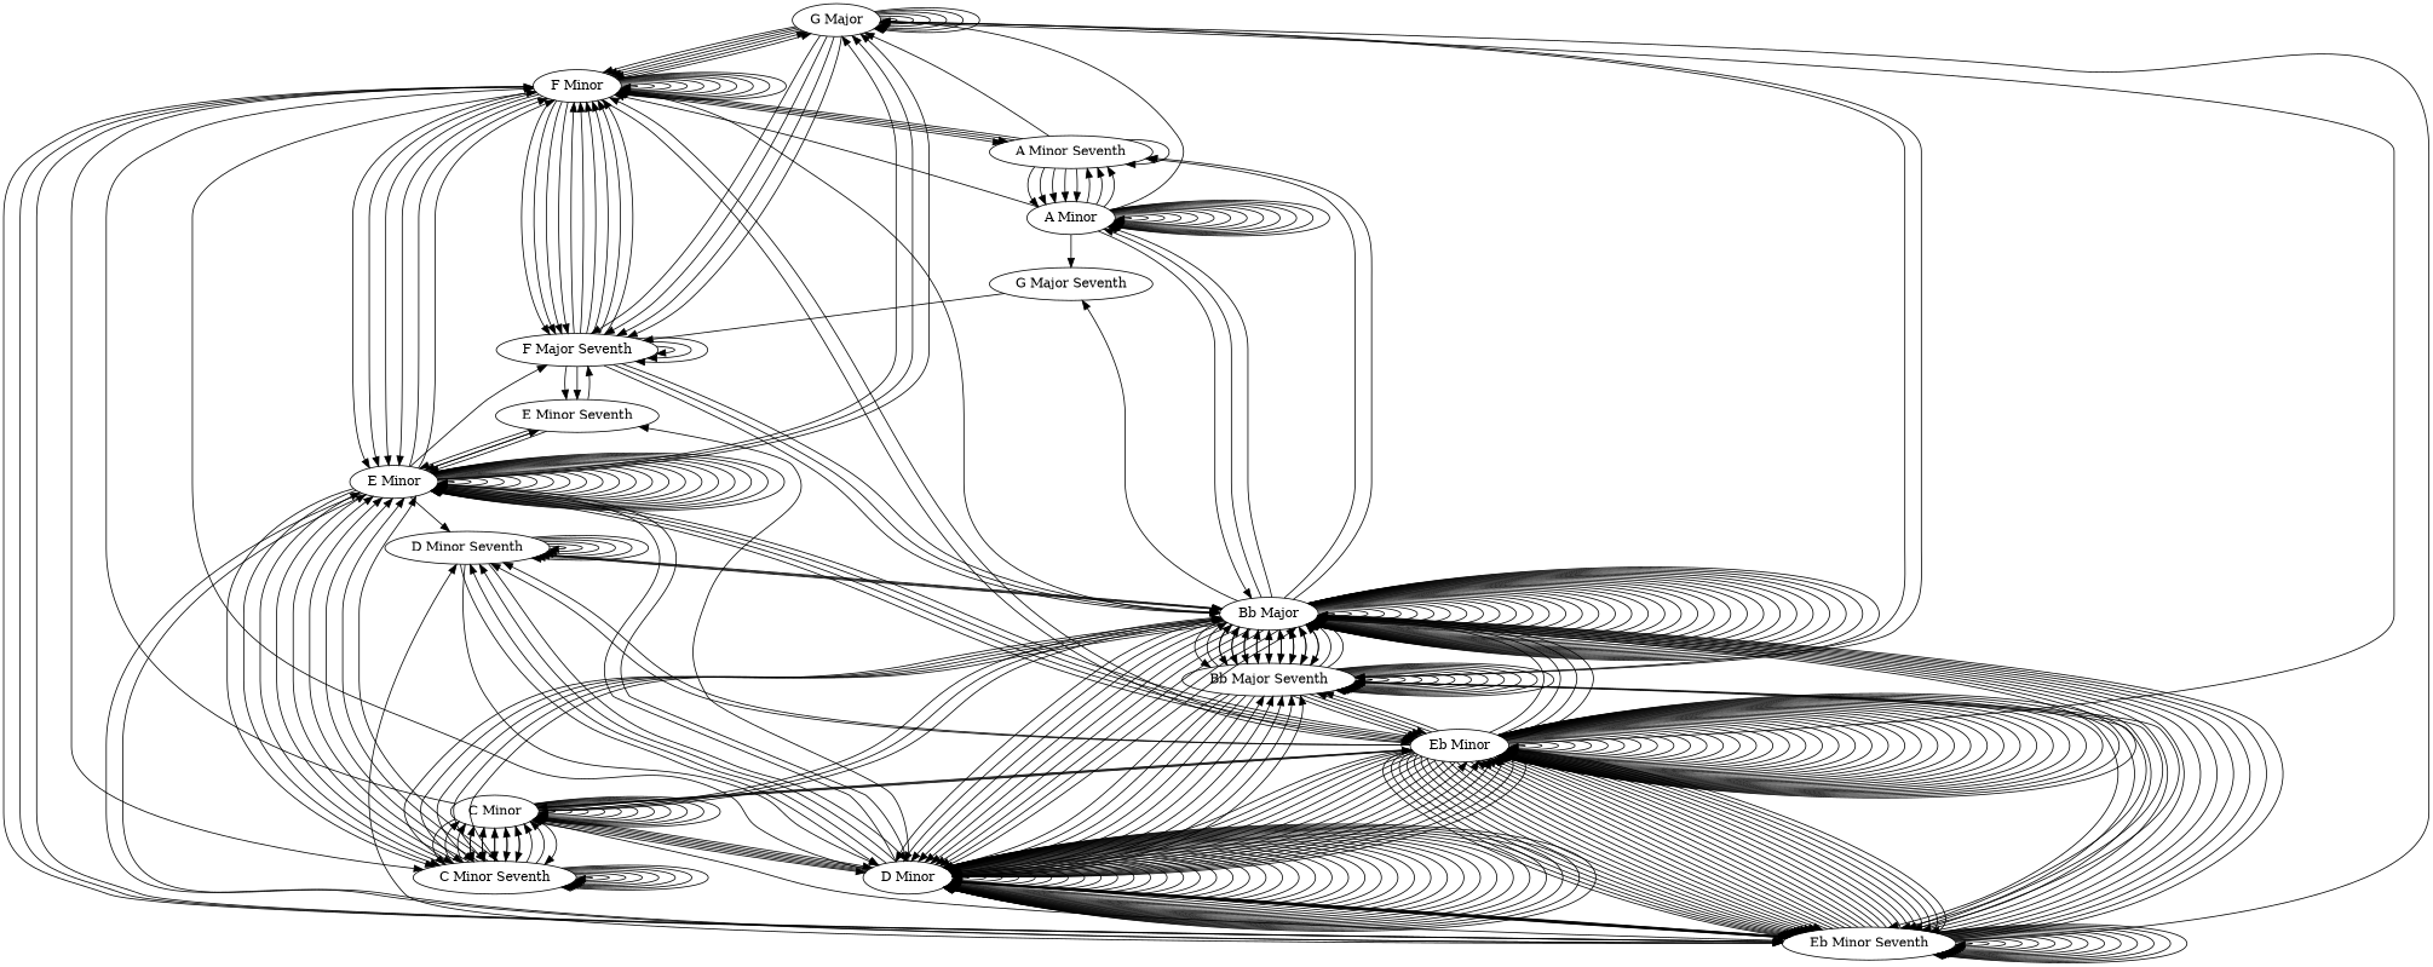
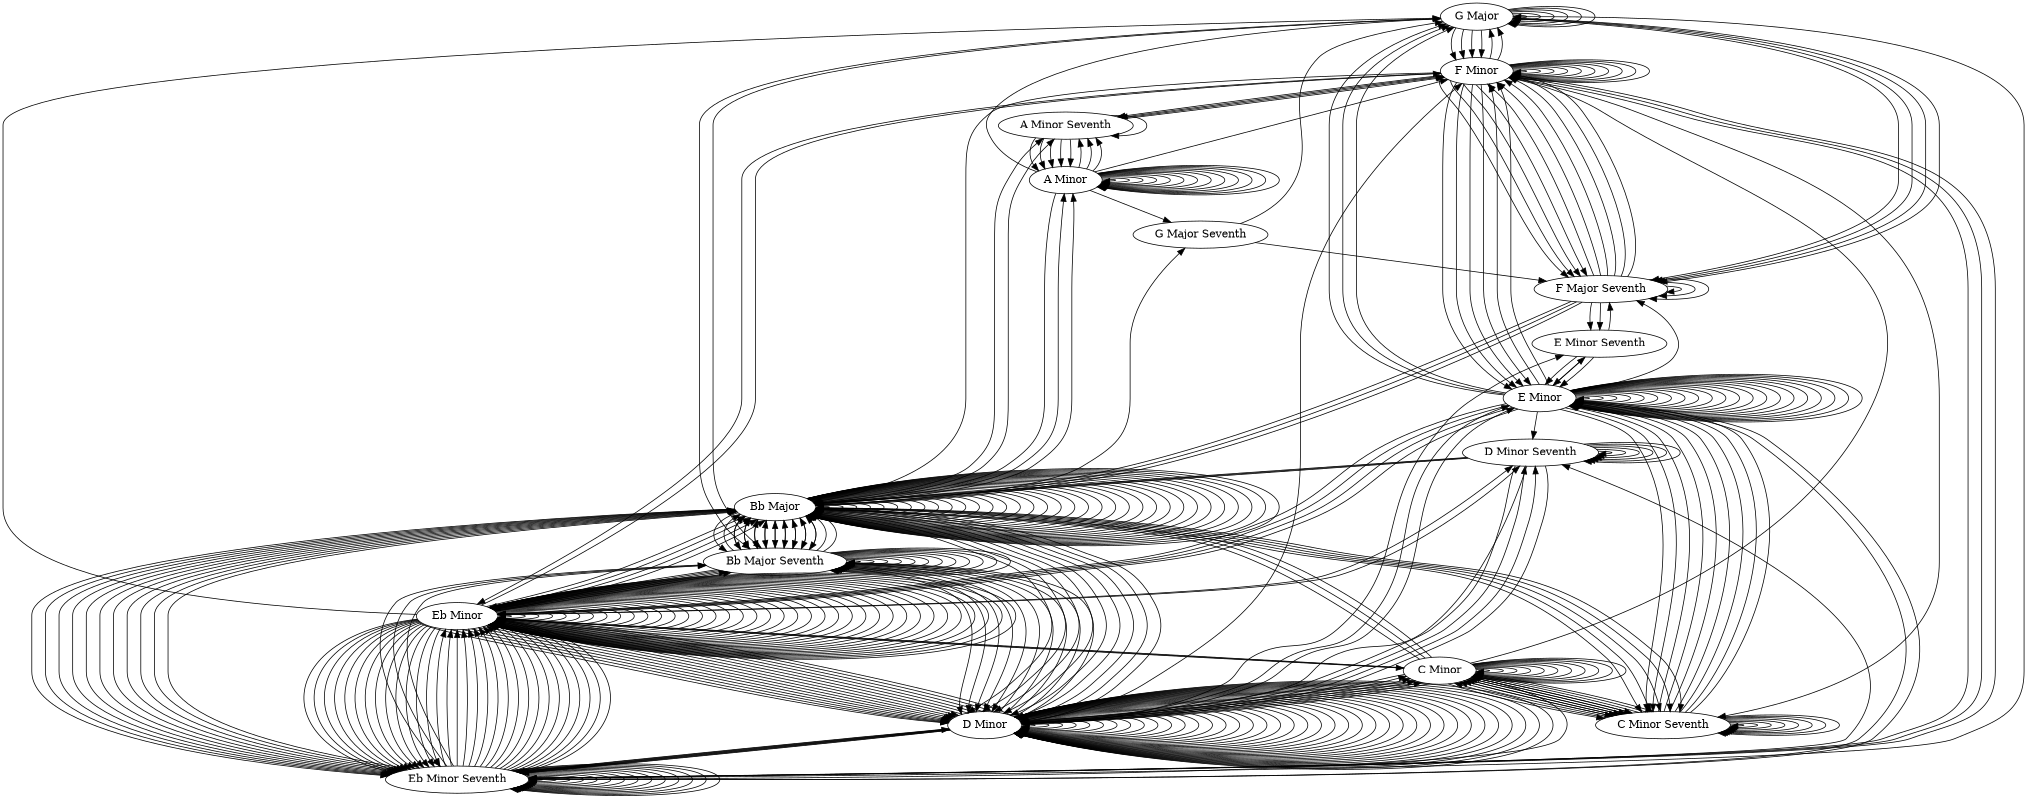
  digraph {
    "G Major"
    "F Minor"
    n3 [label="F Major Seventh"]
    "Bb Major Seventh"
    "E Minor"
    "Eb Minor"
    "Bb Major"
    "Eb Minor Seventh"
    "C Minor Seventh"
    "A Minor Seventh"
    "E Minor Seventh"
    "D Minor"
    "D Minor Seventh"
    "C Minor"
    "A Minor"
    "G Major Seventh"
    "G Major" -> "G Major"
    "G Major" -> "G Major"
    "G Major" -> "G Major"
    "G Major" -> "G Major"
    "G Major" -> "G Major"
    "G Major" -> "G Major"
    "G Major" -> "F Minor"
    "G Major" -> "F Minor"
    "G Major" -> "F Minor"
    "G Major" -> "F Minor"
    "G Major" -> n3
    "G Major" -> n3
    "G Major" -> n3
    "G Major" -> n3
    "G Major" -> "Bb Major Seventh"
    "G Major" -> "Bb Major Seventh"
    "F Minor" -> "G Major"
    "F Minor" -> "G Major"
    "F Minor" -> "F Minor"
    "F Minor" -> "F Minor"
    "F Minor" -> "F Minor"
    "F Minor" -> "F Minor"
    "F Minor" -> "F Minor"
    "F Minor" -> "F Minor"
    "F Minor" -> "F Minor"
    "F Minor" -> "F Minor"
    "F Minor" -> "F Minor"
    "F Minor" -> "F Minor"
    "F Minor" -> n3
    "F Minor" -> n3
    "F Minor" -> n3
    "F Minor" -> n3
    "F Minor" -> "E Minor"
    "F Minor" -> "E Minor"
    "F Minor" -> "E Minor"
    "F Minor" -> "E Minor"
    "F Minor" -> "Eb Minor"
    "F Minor" -> "Bb Major"
    "F Minor" -> "Eb Minor Seventh"
    "F Minor" -> "Eb Minor Seventh"
    "F Minor" -> "C Minor Seventh"
    "F Minor" -> "A Minor Seventh"
    "F Minor" -> "A Minor Seventh"
    n3 -> "F Minor"
    n3 -> "F Minor"
    n3 -> "F Minor"
    n3 -> "F Minor"
    n3 -> "F Minor"
    n3 -> "F Minor"
    n3 -> n3
    n3 -> n3
    n3 -> n3
    n3 -> "Bb Major"
    n3 -> "Bb Major"
    n3 -> "Bb Major"
    n3 -> "E Minor Seventh"
    n3 -> "E Minor Seventh"
    "Bb Major Seventh" -> "Bb Major Seventh"
    "Bb Major Seventh" -> "Bb Major Seventh"
    "Bb Major Seventh" -> "Bb Major Seventh"
    "Bb Major Seventh" -> "Bb Major Seventh"
    "Bb Major Seventh" -> "Bb Major Seventh"
    "Bb Major Seventh" -> "Bb Major Seventh"
    "Bb Major Seventh" -> "Bb Major Seventh"
    "Bb Major Seventh" -> "Bb Major Seventh"
    "Bb Major Seventh" -> "Bb Major Seventh"
    "Bb Major Seventh" -> "Bb Major Seventh"
    "Bb Major Seventh" -> "Bb Major Seventh"
    "Bb Major Seventh" -> "Bb Major Seventh"
    "Bb Major Seventh" -> "Eb Minor"
    "Bb Major Seventh" -> "Eb Minor"
    "Bb Major Seventh" -> "Eb Minor"
    "Bb Major Seventh" -> "Bb Major"
    "Bb Major Seventh" -> "Bb Major"
    "Bb Major Seventh" -> "Bb Major"
    "Bb Major Seventh" -> "Bb Major"
    "Bb Major Seventh" -> "Bb Major"
    "Bb Major Seventh" -> "Bb Major"
    "Bb Major Seventh" -> "Bb Major"
    "Bb Major Seventh" -> "Bb Major"
    "Bb Major Seventh" -> "Bb Major"
    "Bb Major Seventh" -> "Bb Major"
    "Bb Major Seventh" -> "Bb Major"
    "Bb Major Seventh" -> "Bb Major"
    "Bb Major Seventh" -> "Eb Minor Seventh"
    "Bb Major Seventh" -> "D Minor"
    "Bb Major Seventh" -> "D Minor"
    "Bb Major Seventh" -> "D Minor"
    "Bb Major Seventh" -> "D Minor"
    "Bb Major Seventh" -> "D Minor"
    "E Minor" -> "G Major"
    "E Minor" -> "G Major"
    "E Minor" -> "G Major"
    "E Minor" -> "F Minor"
    "E Minor" -> "F Minor"
    "E Minor" -> n3
    "E Minor" -> "E Minor"
    "E Minor" -> "E Minor"
    "E Minor" -> "E Minor"
    "E Minor" -> "E Minor"
    "E Minor" -> "E Minor"
    "E Minor" -> "E Minor"
    "E Minor" -> "E Minor"
    "E Minor" -> "E Minor"
    "E Minor" -> "E Minor"
    "E Minor" -> "E Minor"
    "E Minor" -> "E Minor"
    "E Minor" -> "E Minor"
    "E Minor" -> "E Minor"
    "E Minor" -> "E Minor"
    "E Minor" -> "E Minor"
    "E Minor" -> "E Minor"
    "E Minor" -> "E Minor"
    "E Minor" -> "E Minor"
    "E Minor" -> "E Minor"
    "E Minor" -> "E Minor"
    "E Minor" -> "E Minor"
    "E Minor" -> "Eb Minor"
    "E Minor" -> "Eb Minor"
    "E Minor" -> "Eb Minor"
    "E Minor" -> "Eb Minor"
    "E Minor" -> "Eb Minor Seventh"
    "E Minor" -> "Eb Minor Seventh"
    "E Minor" -> "C Minor Seventh"
    "E Minor" -> "C Minor Seventh"
    "E Minor" -> "E Minor Seventh"
    "E Minor" -> "D Minor Seventh"
    "Eb Minor" -> "G Major"
    "Eb Minor" -> "F Minor"
    "Eb Minor" -> "Bb Major Seventh"
    "Eb Minor" -> "Bb Major Seventh"
    "Eb Minor" -> "Eb Minor"
    "Eb Minor" -> "Eb Minor"
    "Eb Minor" -> "Eb Minor"
    "Eb Minor" -> "Eb Minor"
    "Eb Minor" -> "Eb Minor"
    "Eb Minor" -> "Eb Minor"
    "Eb Minor" -> "Eb Minor"
    "Eb Minor" -> "Eb Minor"
    "Eb Minor" -> "Eb Minor"
    "Eb Minor" -> "Eb Minor"
    "Eb Minor" -> "Eb Minor"
    "Eb Minor" -> "Eb Minor"
    "Eb Minor" -> "Eb Minor"
    "Eb Minor" -> "Eb Minor"
    "Eb Minor" -> "Eb Minor"
    "Eb Minor" -> "Eb Minor"
    "Eb Minor" -> "Eb Minor"
    "Eb Minor" -> "Eb Minor"
    "Eb Minor" -> "Eb Minor"
    "Eb Minor" -> "Eb Minor"
    "Eb Minor" -> "Eb Minor"
    "Eb Minor" -> "Eb Minor"
    "Eb Minor" -> "Eb Minor"
    "Eb Minor" -> "Eb Minor"
    "Eb Minor" -> "Eb Minor"
    "Eb Minor" -> "Eb Minor"
    "Eb Minor" -> "Eb Minor"
    "Eb Minor" -> "Eb Minor"
    "Eb Minor" -> "Eb Minor"
    "Eb Minor" -> "Eb Minor"
    "Eb Minor" -> "Eb Minor"
    "Eb Minor" -> "Eb Minor"
    "Eb Minor" -> "Eb Minor"
    "Eb Minor" -> "Eb Minor"
    "Eb Minor" -> "Eb Minor"
    "Eb Minor" -> "Eb Minor"
    "Eb Minor" -> "Eb Minor"
    "Eb Minor" -> "Eb Minor"
    "Eb Minor" -> "Bb Major"
    "Eb Minor" -> "Bb Major"
    "Eb Minor" -> "Bb Major"
    "Eb Minor" -> "Bb Major"
    "Eb Minor" -> "Eb Minor Seventh"
    "Eb Minor" -> "Eb Minor Seventh"
    "Eb Minor" -> "Eb Minor Seventh"
    "Eb Minor" -> "Eb Minor Seventh"
    "Eb Minor" -> "Eb Minor Seventh"
    "Eb Minor" -> "Eb Minor Seventh"
    "Eb Minor" -> "Eb Minor Seventh"
    "Eb Minor" -> "Eb Minor Seventh"
    "Eb Minor" -> "Eb Minor Seventh"
    "Eb Minor" -> "Eb Minor Seventh"
    "Eb Minor" -> "Eb Minor Seventh"
    "Eb Minor" -> "Eb Minor Seventh"
    "Eb Minor" -> "Eb Minor Seventh"
    "Eb Minor" -> "D Minor"
    "Eb Minor" -> "D Minor"
    "Eb Minor" -> "D Minor"
    "Eb Minor" -> "D Minor"
    "Eb Minor" -> "D Minor"
    "Eb Minor" -> "D Minor"
    "Eb Minor" -> "D Minor"
    "Eb Minor" -> "D Minor"
    "Eb Minor" -> "D Minor"
    "Eb Minor" -> "D Minor"
    "Eb Minor" -> "D Minor Seventh"
    "Eb Minor" -> "D Minor Seventh"
    "Eb Minor" -> "C Minor"
    "Bb Major" -> "Bb Major Seventh"
    "Bb Major" -> "Bb Major Seventh"
    "Bb Major" -> "Bb Major Seventh"
    "Bb Major" -> "Bb Major Seventh"
    "Bb Major" -> "Bb Major Seventh"
    "Bb Major" -> "Bb Major Seventh"
    "Bb Major" -> "Bb Major Seventh"
    "Bb Major" -> "Bb Major Seventh"
    "Bb Major" -> "Bb Major Seventh"
    "Bb Major" -> "Bb Major Seventh"
    "Bb Major" -> "Bb Major"
    "Bb Major" -> "Bb Major"
    "Bb Major" -> "Bb Major"
    "Bb Major" -> "Bb Major"
    "Bb Major" -> "Bb Major"
    "Bb Major" -> "Bb Major"
    "Bb Major" -> "Bb Major"
    "Bb Major" -> "Bb Major"
    "Bb Major" -> "Bb Major"
    "Bb Major" -> "Bb Major"
    "Bb Major" -> "Bb Major"
    "Bb Major" -> "Bb Major"
    "Bb Major" -> "Bb Major"
    "Bb Major" -> "Bb Major"
    "Bb Major" -> "Bb Major"
    "Bb Major" -> "Bb Major"
    "Bb Major" -> "Bb Major"
    "Bb Major" -> "Bb Major"
    "Bb Major" -> "Bb Major"
    "Bb Major" -> "Bb Major"
    "Bb Major" -> "Bb Major"
    "Bb Major" -> "Bb Major"
    "Bb Major" -> "Bb Major"
    "Bb Major" -> "Bb Major"
    "Bb Major" -> "Bb Major"
    "Bb Major" -> "Bb Major"
    "Bb Major" -> "Bb Major"
    "Bb Major" -> "Bb Major"
    "Bb Major" -> "Bb Major"
    "Bb Major" -> "Bb Major"
    "Bb Major" -> "Bb Major"
    "Bb Major" -> "Bb Major"
    "Bb Major" -> "Bb Major"
    "Bb Major" -> "Bb Major"
    "Bb Major" -> "Eb Minor Seventh"
    "Bb Major" -> "Eb Minor Seventh"
    "Bb Major" -> "Eb Minor Seventh"
    "Bb Major" -> "Eb Minor Seventh"
    "Bb Major" -> "Eb Minor Seventh"
    "Bb Major" -> "C Minor Seventh"
    "Bb Major" -> "C Minor Seventh"
    "Bb Major" -> "C Minor Seventh"
    "Bb Major" -> "C Minor Seventh"
    "Bb Major" -> "C Minor Seventh"
    "Bb Major" -> "A Minor Seventh"
    "Bb Major" -> "A Minor Seventh"
    "Bb Major" -> "D Minor"
    "Bb Major" -> "D Minor"
    "Bb Major" -> "D Minor"
    "Bb Major" -> "D Minor"
    "Bb Major" -> "D Minor"
    "Bb Major" -> "D Minor"
    "Bb Major" -> "D Minor"
    "Bb Major" -> "D Minor"
    "Bb Major" -> "A Minor"
    "Bb Major" -> "A Minor"
    "Bb Major" -> "G Major Seventh"
    "Eb Minor Seventh" -> "G Major"
    "Eb Minor Seventh" -> "F Minor"
    "Eb Minor Seventh" -> "Bb Major Seventh"
    "Eb Minor Seventh" -> "Bb Major Seventh"
    "Eb Minor Seventh" -> "Eb Minor"
    "Eb Minor Seventh" -> "Eb Minor"
    "Eb Minor Seventh" -> "Eb Minor"
    "Eb Minor Seventh" -> "Eb Minor"
    "Eb Minor Seventh" -> "Eb Minor"
    "Eb Minor Seventh" -> "Eb Minor"
    "Eb Minor Seventh" -> "Eb Minor"
    "Eb Minor Seventh" -> "Eb Minor"
    "Eb Minor Seventh" -> "Eb Minor"
    "Eb Minor Seventh" -> "Eb Minor"
    "Eb Minor Seventh" -> "Eb Minor"
    "Eb Minor Seventh" -> "Eb Minor"
    "Eb Minor Seventh" -> "Eb Minor"
    "Eb Minor Seventh" -> "Eb Minor"
    "Eb Minor Seventh" -> "Eb Minor"
    "Eb Minor Seventh" -> "Eb Minor"
    "Eb Minor Seventh" -> "Eb Minor"
    "Eb Minor Seventh" -> "Eb Minor"
    "Eb Minor Seventh" -> "Bb Major"
    "Eb Minor Seventh" -> "Bb Major"
    "Eb Minor Seventh" -> "Bb Major"
    "Eb Minor Seventh" -> "Bb Major"
    "Eb Minor Seventh" -> "Bb Major"
    "Eb Minor Seventh" -> "Bb Major"
    "Eb Minor Seventh" -> "Eb Minor Seventh"
    "Eb Minor Seventh" -> "Eb Minor Seventh"
    "Eb Minor Seventh" -> "Eb Minor Seventh"
    "Eb Minor Seventh" -> "Eb Minor Seventh"
    "Eb Minor Seventh" -> "Eb Minor Seventh"
    "Eb Minor Seventh" -> "Eb Minor Seventh"
    "Eb Minor Seventh" -> "Eb Minor Seventh"
    "Eb Minor Seventh" -> "Eb Minor Seventh"
    "Eb Minor Seventh" -> "Eb Minor Seventh"
    "Eb Minor Seventh" -> "Eb Minor Seventh"
    "Eb Minor Seventh" -> "Eb Minor Seventh"
    "Eb Minor Seventh" -> "Eb Minor Seventh"
    "Eb Minor Seventh" -> "Eb Minor Seventh"
    "Eb Minor Seventh" -> "Eb Minor Seventh"
    "Eb Minor Seventh" -> "D Minor"
    "Eb Minor Seventh" -> "D Minor Seventh"
    "C Minor Seventh" -> "E Minor"
    "C Minor Seventh" -> "E Minor"
    "C Minor Seventh" -> "E Minor"
    "C Minor Seventh" -> "E Minor"
    "C Minor Seventh" -> "E Minor"
    "C Minor Seventh" -> "E Minor"
    "C Minor Seventh" -> "E Minor"
    "C Minor Seventh" -> "C Minor Seventh"
    "C Minor Seventh" -> "C Minor Seventh"
    "C Minor Seventh" -> "C Minor Seventh"
    "C Minor Seventh" -> "C Minor Seventh"
    "C Minor Seventh" -> "C Minor Seventh"
    "C Minor Seventh" -> "C Minor Seventh"
    "C Minor Seventh" -> "C Minor Seventh"
    "C Minor Seventh" -> "C Minor Seventh"
    "C Minor Seventh" -> "C Minor"
    "C Minor Seventh" -> "C Minor"
    "C Minor Seventh" -> "C Minor"
    "C Minor Seventh" -> "C Minor"
    "C Minor Seventh" -> "C Minor"
    "C Minor Seventh" -> "C Minor"
    "C Minor Seventh" -> "C Minor"
    "C Minor Seventh" -> "C Minor"
    "C Minor Seventh" -> "C Minor"
    "A Minor Seventh" -> "F Minor"
    "A Minor Seventh" -> "F Minor"
    "A Minor Seventh" -> "A Minor Seventh"
    "A Minor Seventh" -> "A Minor"
    "A Minor Seventh" -> "A Minor"
    "A Minor Seventh" -> "A Minor"
    "A Minor Seventh" -> "A Minor"
    "A Minor Seventh" -> "A Minor"
    "E Minor Seventh" -> n3
    "E Minor Seventh" -> "E Minor"
    "E Minor Seventh" -> "E Minor"
    "E Minor Seventh" -> "E Minor"
    "D Minor" -> "F Minor"
    "D Minor" -> "Bb Major Seventh"
    "D Minor" -> "Bb Major Seventh"
    "D Minor" -> "Bb Major Seventh"
    "D Minor" -> "Bb Major Seventh"
    "D Minor" -> "Bb Major Seventh"
    "D Minor" -> "E Minor"
    "D Minor" -> "E Minor"
    "D Minor" -> "Eb Minor"
    "D Minor" -> "Eb Minor"
    "D Minor" -> "Eb Minor"
    "D Minor" -> "Eb Minor"
    "D Minor" -> "Eb Minor"
    "D Minor" -> "Eb Minor"
    "D Minor" -> "Bb Major"
    "D Minor" -> "Eb Minor Seventh"
    "D Minor" -> "Eb Minor Seventh"
    "D Minor" -> "Eb Minor Seventh"
    "D Minor" -> "Eb Minor Seventh"
    "D Minor" -> "Eb Minor Seventh"
    "D Minor" -> "Eb Minor Seventh"
    "D Minor" -> "E Minor Seventh"
    "D Minor" -> "D Minor"
    "D Minor" -> "D Minor"
    "D Minor" -> "D Minor"
    "D Minor" -> "D Minor"
    "D Minor" -> "D Minor"
    "D Minor" -> "D Minor"
    "D Minor" -> "D Minor"
    "D Minor" -> "D Minor"
    "D Minor" -> "D Minor"
    "D Minor" -> "D Minor"
    "D Minor" -> "D Minor"
    "D Minor" -> "D Minor"
    "D Minor" -> "D Minor"
    "D Minor" -> "D Minor"
    "D Minor" -> "D Minor"
    "D Minor" -> "D Minor"
    "D Minor" -> "D Minor"
    "D Minor" -> "D Minor"
    "D Minor" -> "D Minor"
    "D Minor" -> "D Minor"
    "D Minor" -> "D Minor"
    "D Minor" -> "D Minor"
    "D Minor" -> "D Minor"
    "D Minor" -> "D Minor"
    "D Minor" -> "D Minor"
    "D Minor" -> "D Minor"
    "D Minor" -> "D Minor"
    "D Minor" -> "D Minor"
    "D Minor" -> "D Minor"
    "D Minor" -> "D Minor"
    "D Minor" -> "D Minor"
    "D Minor" -> "D Minor"
    "D Minor" -> "D Minor"
    "D Minor" -> "D Minor"
    "D Minor" -> "D Minor"
    "D Minor" -> "D Minor"
    "D Minor" -> "D Minor"
    "D Minor" -> "D Minor"
    "D Minor" -> "D Minor"
    "D Minor" -> "D Minor Seventh"
    "D Minor" -> "D Minor Seventh"
    "D Minor" -> "C Minor"
    "D Minor" -> "C Minor"
    "D Minor" -> "C Minor"
    "D Minor" -> "C Minor"
    "D Minor Seventh" -> "Bb Major"
    "D Minor Seventh" -> "Bb Major"
    "D Minor Seventh" -> "Bb Major"
    "D Minor Seventh" -> "D Minor"
    "D Minor Seventh" -> "D Minor"
    "D Minor Seventh" -> "D Minor"
    "D Minor Seventh" -> "D Minor Seventh"
    "D Minor Seventh" -> "D Minor Seventh"
    "D Minor Seventh" -> "D Minor Seventh"
    "D Minor Seventh" -> "D Minor Seventh"
    "D Minor Seventh" -> "D Minor Seventh"
    "D Minor Seventh" -> "D Minor Seventh"
    "C Minor" -> "F Minor"
    "C Minor" -> "Eb Minor"
    "C Minor" -> "Eb Minor"
    "C Minor" -> "Bb Major"
    "C Minor" -> "Bb Major"
    "C Minor" -> "Bb Major"
    "C Minor" -> "Eb Minor Seventh"
    "C Minor" -> "C Minor Seventh"
    "C Minor" -> "C Minor Seventh"
    "C Minor" -> "C Minor Seventh"
    "C Minor" -> "C Minor Seventh"
    "C Minor" -> "C Minor Seventh"
    "C Minor" -> "C Minor Seventh"
    "C Minor" -> "C Minor Seventh"
    "C Minor" -> "D Minor"
    "C Minor" -> "D Minor"
    "C Minor" -> "C Minor"
    "C Minor" -> "C Minor"
    "C Minor" -> "C Minor"
    "C Minor" -> "C Minor"
    "C Minor" -> "C Minor"
    "C Minor" -> "C Minor"
    "C Minor" -> "C Minor"
    "C Minor" -> "C Minor"
    "C Minor" -> "C Minor"
    "C Minor" -> "C Minor"
    "C Minor" -> "C Minor"
    "A Minor" -> "G Major"
    "A Minor" -> "F Minor"
    "A Minor" -> "Bb Major"
    "A Minor" -> "A Minor Seventh"
    "A Minor" -> "A Minor Seventh"
    "A Minor" -> "A Minor Seventh"
    "A Minor" -> "A Minor"
    "A Minor" -> "A Minor"
    "A Minor" -> "A Minor"
    "A Minor" -> "A Minor"
    "A Minor" -> "A Minor"
    "A Minor" -> "A Minor"
    "A Minor" -> "A Minor"
    "A Minor" -> "A Minor"
    "A Minor" -> "A Minor"
    "A Minor" -> "A Minor"
    "A Minor" -> "A Minor"
    "A Minor" -> "A Minor"
    "A Minor" -> "A Minor"
    "A Minor" -> "G Major Seventh"
-   "A Minor Seventh" -> "G Major"
+   "G Major Seventh" -> "G Major"
    "G Major Seventh" -> n3
  }
